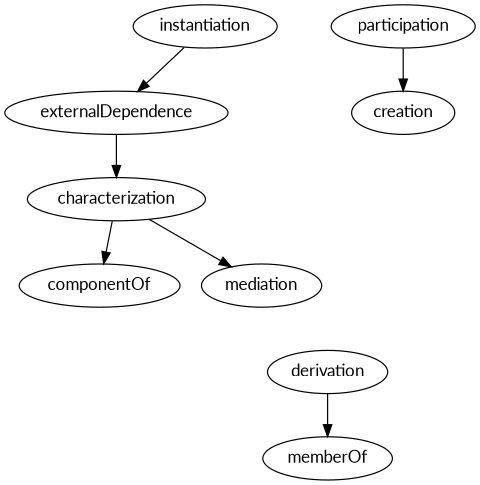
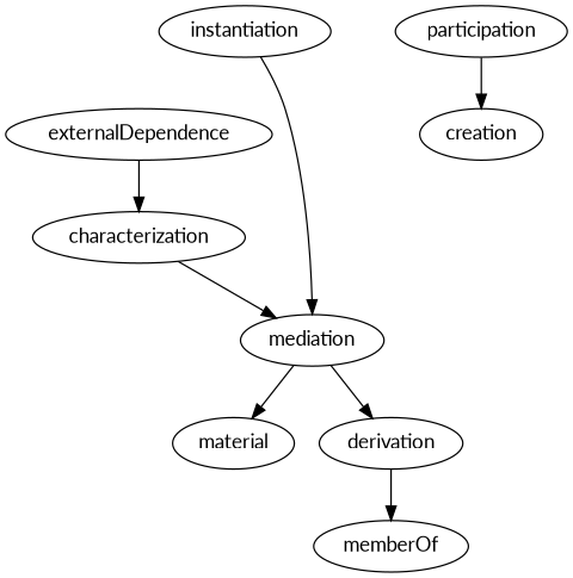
  strict digraph {
    fontname=Lato
    node [fontname=Lato]
    edge [fontname=Lato]
    instantiation
    externalDependence
    participation
    creation
    characterization
    mediation
-   componentOf
+   material
    derivation
    memberOf
-   instantiation -> externalDependence
+   instantiation -> mediation
    externalDependence -> characterization
    participation -> creation
    characterization -> mediation
-   characterization -> componentOf
+   mediation -> material
+   mediation -> derivation
    derivation -> memberOf
  }
